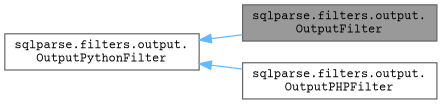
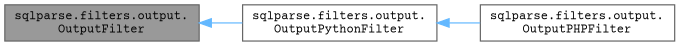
  digraph {
    fontname="Courier Prime"
    rankdir=LR
    node [color=gray40 fillcolor=white fontname="Courier Prime" fontsize=10 shape=box style=filled]
    edge [color=steelblue1 dir=back fontname="Courier Prime" fontsize=10 labelfontname=Helvetica labelfontsize=10 style=solid]
    n1 [fillcolor=grey60 fontcolor=black height=0.2 label="sqlparse.filters.output.\lOutputFilter" width=0.4]
    n2 [height=0.2 label="sqlparse.filters.output.\lOutputPythonFilter" width=0.4]
    n3 [height=0.2 label="sqlparse.filters.output.\lOutputPHPFilter" width=0.4]
-   n2 -> n1
+   n1 -> n2
    n2 -> n3
  }
